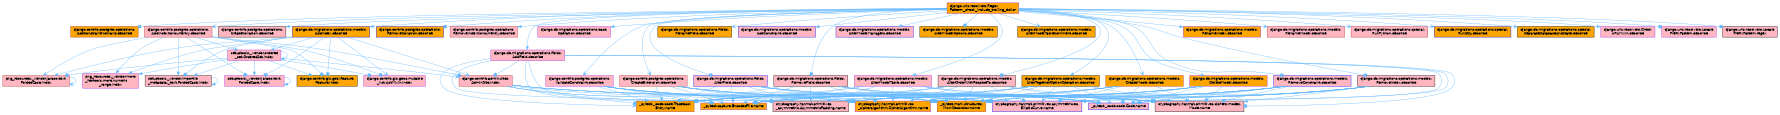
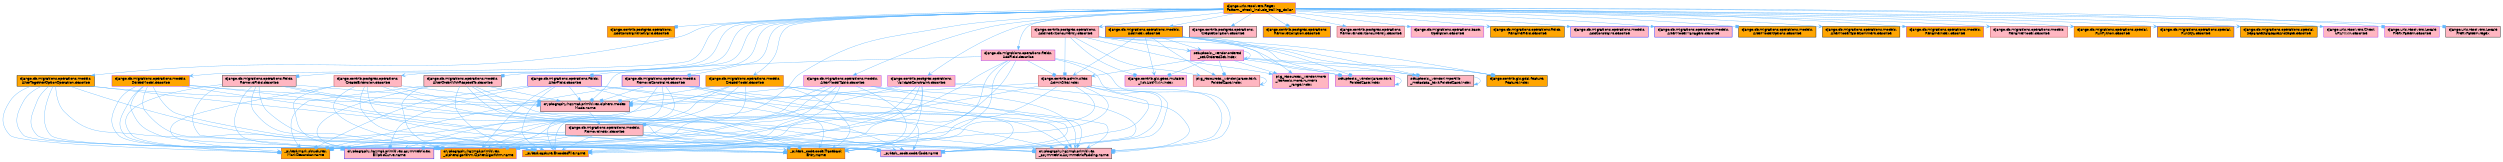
  digraph {
    rankdir=TB
    node [color=purple fillcolor=lightpink fontname=Helvetica fontsize=10 shape=box style=filled]
    edge [arrowhead=box color=steelblue1 fontname=Helvetica fontsize=10 labelfontname=Helvetica labelfontsize=10 style=solid]
    n1 [fillcolor=orange fontcolor=black height=0.2 label="django.urls.resolvers.Regex\lPattern._check_include_trailing_dollar" width=0.4]
    n2 [color=brown fillcolor=orange height=0.2 label="django.contrib.postgres.operations.\lAddConstraintNotValid.describe" width=0.4]
    n3 [color=brown height=0.2 label="django.contrib.postgres.operations.\lAddIndexConcurrently.describe" width=0.4]
    n4 [color=black height=0.2 label="django.contrib.postgres.operations.\lCreateCollation.describe" width=0.4]
    n5 [color=brown height=0.2 label="django.contrib.postgres.operations.\lCreateExtension.describe" width=0.4]
    n6 [color=blue fillcolor=orange height=0.2 label="django.contrib.postgres.operations.\lRemoveCollation.describe" width=0.4]
    n7 [color=brown height=0.2 label="django.contrib.postgres.operations.\lRemoveIndexConcurrently.describe" width=0.4]
    n8 [height=0.2 label="django.contrib.postgres.operations.\lValidateConstraint.describe" width=0.4]
    n9 [height=0.2 label="django.db.migrations.operations.base.\lOperation.describe" width=0.4]
    n10 [height=0.2 label="django.db.migrations.operations.fields.\lAddField.describe" width=0.4]
    n11 [color=blue height=0.2 label="django.db.migrations.operations.fields.\lAlterField.describe" width=0.4]
    n12 [color=black height=0.2 label="django.db.migrations.operations.fields.\lRemoveField.describe" width=0.4]
    n13 [color=black fillcolor=orange height=0.2 label="django.db.migrations.operations.fields.\lRenameField.describe" width=0.4]
    n14 [color=blue height=0.2 label="django.db.migrations.operations.models.\lAddConstraint.describe" width=0.4]
    n15 [color=blue fillcolor=orange height=0.2 label="django.db.migrations.operations.models.\lAddIndex.describe" width=0.4]
    n16 [color=blue height=0.2 label="django.db.migrations.operations.models.\lAlterModelManagers.describe" width=0.4]
    n17 [color=black fillcolor=orange height=0.2 label="django.db.migrations.operations.models.\lAlterModelOptions.describe" width=0.4]
    n18 [height=0.2 label="django.db.migrations.operations.models.\lAlterModelTable.describe" width=0.4]
    n19 [color=black fillcolor=orange height=0.2 label="django.db.migrations.operations.models.\lAlterModelTableComment.describe" width=0.4]
    n20 [color=black height=0.2 label="django.db.migrations.operations.models.\lAlterOrderWithRespectTo.describe" width=0.4]
    n21 [color=black fillcolor=orange height=0.2 label="django.db.migrations.operations.models.\lAlterTogetherOptionOperation.describe" width=0.4]
    n22 [color=brown fillcolor=orange height=0.2 label="django.db.migrations.operations.models.\lCreateModel.describe" width=0.4]
    n23 [fillcolor=orange height=0.2 label="django.db.migrations.operations.models.\lDeleteModel.describe" width=0.4]
    n24 [color=blue height=0.2 label="django.db.migrations.operations.models.\lRemoveConstraint.describe" width=0.4]
    n25 [color=black height=0.2 label="django.db.migrations.operations.models.\lRemoveIndex.describe" width=0.4]
    n26 [fillcolor=orange height=0.2 label="django.db.migrations.operations.models.\lRenameIndex.describe" width=0.4]
    n27 [color=brown height=0.2 label="django.db.migrations.operations.models.\lRenameModel.describe" width=0.4]
-   n28 [color=brown height=0.2 label="django.db.migrations.operations.special.\lRunPython.describe" width=0.4]
+   n28 [color=brown fillcolor=orange height=0.2 label="django.db.migrations.operations.special.\lRunPython.describe" width=0.4]
    n29 [color=blue fillcolor=orange height=0.2 label="django.db.migrations.operations.special.\lRunSQL.describe" width=0.4]
    n30 [color=black fillcolor=orange height=0.2 label="django.db.migrations.operations.special.\lSeparateDatabaseAndState.describe" width=0.4]
    n31 [height=0.2 label="django.urls.resolvers.Check\lURLMixin.describe" width=0.4]
    n32 [height=0.2 label="django.urls.resolvers.Locale\lPrefixPattern.describe" width=0.4]
    n33 [color=black height=0.2 label="django.urls.resolvers.Locale\lPrefixPattern.regex" width=0.4]
    n34 [color=brown height=0.2 label="django.contrib.admin.sites.\lAdminSite.index" width=0.4]
    n35 [color=black fillcolor=orange height=0.2 label="django.contrib.gis.gdal.feature.\lFeature.index" width=0.4]
    n36 [height=0.2 label="django.contrib.gis.geos.mutable\l_list.ListMixin.index" width=0.4]
    n37 [color=brown height=0.2 label="pkg_resources._vendor.jaraco.text.\lFoldedCase.index" width=0.4]
    n38 [height=0.2 label="pkg_resources._vendor.more\l_itertools.more.numeric\l_range.index" width=0.4]
    n39 [color=black height=0.2 label="setuptools._vendor.importlib\l_metadata._text.FoldedCase.index" width=0.4]
    n40 [height=0.2 label="setuptools._vendor.jaraco.text.\lFoldedCase.index" width=0.4]
    n41 [height=0.2 label="setuptools._vendor.ordered\l_set.OrderedSet.index" width=0.4]
    n42 [color=blue height=0.2 label="_pytest._code.code.Code.name" width=0.4]
    n43 [color=brown fillcolor=orange height=0.2 label="_pytest._code.code.Traceback\lEntry.name" width=0.4]
    n44 [fillcolor=orange height=0.2 label="_pytest.capture.EncodedFile.name" width=0.4]
    n45 [color=brown fillcolor=orange height=0.2 label="_pytest.mark.structures.\lMarkDecorator.name" width=0.4]
    n46 [color=black height=0.2 label="cryptography.hazmat.primitives.\l_asymmetric.AsymmetricPadding.name" width=0.4]
    n47 [fillcolor=orange height=0.2 label="cryptography.hazmat.primitives.\l_cipheralgorithm.CipherAlgorithm.name" width=0.4]
    n48 [color=blue height=0.2 label="cryptography.hazmat.primitives.asymmetric.ec.\lEllipticCurve.name" width=0.4]
    n49 [color=black height=0.2 label="cryptography.hazmat.primitives.ciphers.modes.\lMode.name" width=0.4]
    n1 -> n2
    n1 -> n3 [arrowhead=vee]
    n1 -> n4 [arrowhead=normal]
    n1 -> n5 [arrowhead=vee]
    n1 -> n6
    n1 -> n7 [arrowhead=normal]
    n1 -> n8 [arrowhead=vee]
    n1 -> n9 [arrowhead=normal]
    n1 -> n10 [arrowhead=normal]
    n1 -> n11
    n1 -> n12
    n1 -> n13 [arrowhead=vee]
    n1 -> n14 [arrowhead=normal]
    n1 -> n15 [arrowhead=normal]
    n1 -> n16 [arrowhead=normal]
    n1 -> n17
    n1 -> n18 [arrowhead=normal]
    n1 -> n19 [arrowhead=vee]
    n1 -> n20
    n1 -> n21 [arrowhead=normal]
    n1 -> n22 [arrowhead=vee]
    n1 -> n23 [arrowhead=vee]
    n1 -> n24
    n1 -> n25
    n1 -> n26 [arrowhead=normal]
    n1 -> n27 [arrowhead=vee]
    n1 -> n28 [arrowhead=vee]
    n1 -> n29 [arrowhead=vee]
    n1 -> n30 [arrowhead=vee]
    n1 -> n31 [arrowhead=normal]
    n1 -> n32
    n1 -> n33
    n3 -> n34
    n3 -> n35
    n3 -> n36
    n3 -> n37 [arrowhead=vee]
    n3 -> n38 [arrowhead=normal]
    n3 -> n39 [arrowhead=normal]
    n3 -> n40
    n3 -> n41 [arrowhead=vee]
    n5 -> n42 [arrowhead=normal]
    n5 -> n43 [arrowhead=normal]
    n5 -> n44 [arrowhead=vee]
    n5 -> n45 [arrowhead=vee]
    n5 -> n46 [arrowhead=normal]
    n5 -> n47
    n5 -> n48
    n5 -> n49
    n8 -> n42 [arrowhead=normal]
    n8 -> n43 [arrowhead=vee]
    n8 -> n44 [arrowhead=vee]
    n8 -> n45 [arrowhead=vee]
    n8 -> n46
    n8 -> n47
    n8 -> n48 [arrowhead=vee]
    n8 -> n49
    n10 -> n34
    n10 -> n42 [arrowhead=vee]
    n10 -> n43 [arrowhead=vee]
    n10 -> n44 [arrowhead=vee]
    n10 -> n46 [arrowhead=normal]
    n10 -> n47 [arrowhead=normal]
    n10 -> n48 [arrowhead=normal]
    n10 -> n49
    n11 -> n42 [arrowhead=normal]
    n11 -> n43
    n11 -> n44 [arrowhead=normal]
    n11 -> n45
    n11 -> n46 [arrowhead=normal]
    n11 -> n47 [arrowhead=vee]
    n11 -> n48
    n11 -> n49 [arrowhead=normal]
    n12 -> n42 [arrowhead=vee]
    n12 -> n43 [arrowhead=normal]
    n12 -> n44 [arrowhead=normal]
    n12 -> n45 [arrowhead=normal]
    n12 -> n46 [arrowhead=vee]
    n12 -> n47
    n12 -> n48
    n12 -> n49 [arrowhead=vee]
    n15 -> n34 [arrowhead=vee]
    n15 -> n35
    n15 -> n36 [arrowhead=vee]
    n15 -> n37 [arrowhead=normal]
    n15 -> n38 [arrowhead=normal]
    n15 -> n39
    n15 -> n40
    n15 -> n41 [arrowhead=vee]
    n18 -> n42
    n18 -> n43 [arrowhead=vee]
    n18 -> n44 [arrowhead=vee]
    n18 -> n45
    n18 -> n46 [arrowhead=vee]
    n18 -> n47 [arrowhead=normal]
    n18 -> n48 [arrowhead=vee]
    n18 -> n49 [arrowhead=vee]
    n20 -> n42 [arrowhead=vee]
    n20 -> n43
    n20 -> n44 [arrowhead=normal]
    n20 -> n45 [arrowhead=vee]
    n20 -> n46
    n20 -> n47 [arrowhead=normal]
    n20 -> n48
    n20 -> n49 [arrowhead=normal]
    n21 -> n42 [arrowhead=vee]
    n21 -> n43
    n21 -> n44
    n21 -> n45
    n21 -> n46
    n21 -> n47
    n21 -> n48 [arrowhead=vee]
    n21 -> n49 [arrowhead=normal]
    n22 -> n42
    n22 -> n43 [arrowhead=vee]
    n22 -> n44 [arrowhead=vee]
    n22 -> n45 [arrowhead=normal]
    n22 -> n46 [arrowhead=vee]
    n22 -> n47 [arrowhead=normal]
    n22 -> n48
    n22 -> n49
    n23 -> n42
    n23 -> n43
    n23 -> n44 [arrowhead=normal]
    n23 -> n45 [arrowhead=normal]
    n23 -> n46 [arrowhead=normal]
    n23 -> n47 [arrowhead=vee]
    n23 -> n48 [arrowhead=normal]
    n23 -> n49
    n24 -> n42 [arrowhead=normal]
    n24 -> n43 [arrowhead=vee]
    n24 -> n44 [arrowhead=vee]
    n24 -> n45
    n24 -> n46 [arrowhead=normal]
    n24 -> n47 [arrowhead=vee]
    n24 -> n48 [arrowhead=vee]
    n24 -> n49
    n25 -> n42 [arrowhead=vee]
    n25 -> n43 [arrowhead=vee]
    n25 -> n44 [arrowhead=vee]
    n25 -> n45 [arrowhead=normal]
    n25 -> n46 [arrowhead=normal]
    n25 -> n47
    n25 -> n48 [arrowhead=vee]
-   n25 -> n49 [arrowhead=normal]
+   n49 -> n25 [arrowhead=normal]
    n34 -> n42 [arrowhead=vee]
    n34 -> n43
    n34 -> n44
    n34 -> n45
    n34 -> n46
    n34 -> n47 [arrowhead=vee]
    n34 -> n48
    n34 -> n49
    n37 -> n37 [arrowhead=vee]
    n39 -> n39 [arrowhead=normal]
    n40 -> n40 [arrowhead=normal]
    n41 -> n34 [arrowhead=vee]
    n41 -> n35 [arrowhead=normal]
    n41 -> n36
    n41 -> n37
    n41 -> n38 [arrowhead=normal]
    n41 -> n39 [arrowhead=normal]
    n41 -> n40 [arrowhead=normal]
    n41 -> n41 [arrowhead=vee]
  }
